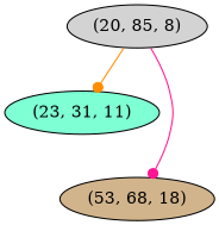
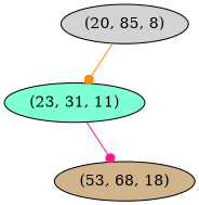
  digraph {
    node [style=filled]
    edge [arrowhead=dot]
    n1 [fillcolor=lightgrey label="(20, 85, 8)"]
    "(23, 31, 11)" [fillcolor=aquamarine]
    "(53, 68, 18)" [fillcolor=tan]
    n1 -> "(23, 31, 11)" [color=darkorange]
-   n1 -> "(53, 68, 18)" [color=deeppink]
+   "(23, 31, 11)" -> "(53, 68, 18)" [color=deeppink]
  }
